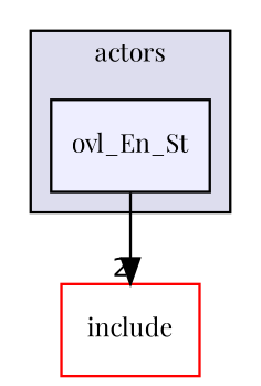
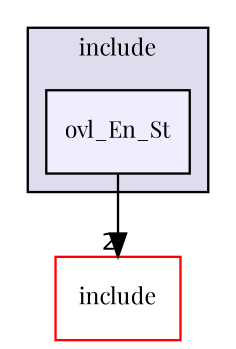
  digraph {
    compound=true
    fontname="Playfair Display"
    node [fontname="Playfair Display" fontsize=10 shape=box style=filled]
    n1 [fillcolor="#eeeeff" label=ovl_En_St pencolor=black]
    n2 [color=red fillcolor=white label=include]
    subgraph cluster_1 {
      bgcolor="#ddddee"
      fontsize=10
-     label=actors
+     label=include
      pencolor=black
      n1
    }
    n1 -> n2 [headlabel=2 labeldistance=1.5 labelfontname=Helvetica labelfontsize=10 fontname="Playfair Display"]
  }
